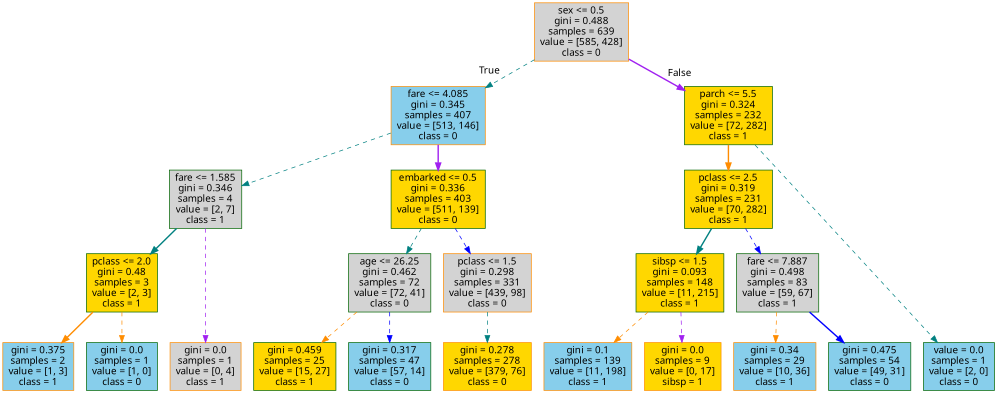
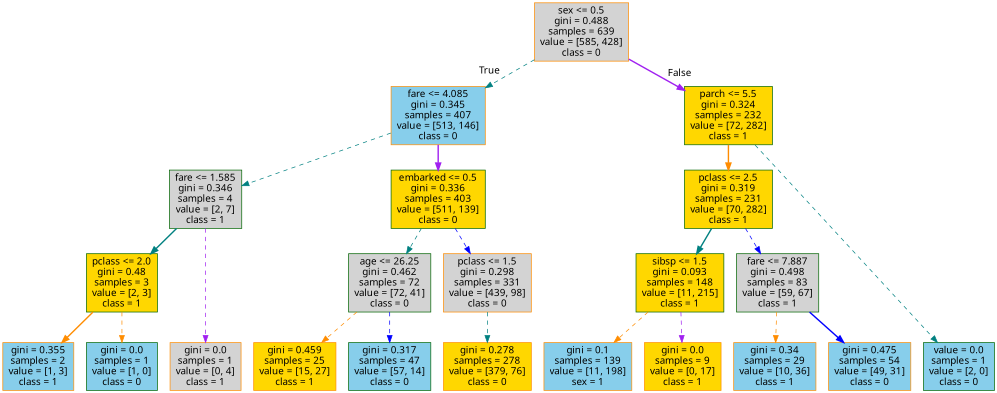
  digraph {
    fontname="Noto Sans"
    ranksep=equally
    splines=polyline
    node [color=darkgreen fillcolor=skyblue fontname="Noto Sans" shape=box style=filled]
    edge [color=teal fontname="Noto Sans" style=dashed]
    n1 [color=darkorange fillcolor=lightgrey label="sex <= 0.5\ngini = 0.488\nsamples = 639\nvalue = [585, 428]\nclass = 0"]
    n2 [color=darkorange label="fare <= 4.085\ngini = 0.345\nsamples = 407\nvalue = [513, 146]\nclass = 0"]
    n3 [fillcolor=gold label="parch <= 5.5\ngini = 0.324\nsamples = 232\nvalue = [72, 282]\nclass = 1"]
    n4 [fillcolor=lightgrey label="fare <= 1.585\ngini = 0.346\nsamples = 4\nvalue = [2, 7]\nclass = 1"]
    n5 [fillcolor=gold label="embarked <= 0.5\ngini = 0.336\nsamples = 403\nvalue = [511, 139]\nclass = 0"]
    n6 [fillcolor=gold label="pclass <= 2.5\ngini = 0.319\nsamples = 231\nvalue = [70, 282]\nclass = 1"]
    n7 [fillcolor=gold label="pclass <= 2.0\ngini = 0.48\nsamples = 3\nvalue = [2, 3]\nclass = 1"]
    n8 [fillcolor=lightgrey label="age <= 26.25\ngini = 0.462\nsamples = 72\nvalue = [72, 41]\nclass = 0"]
    n9 [color=darkorange fillcolor=lightgrey label="pclass <= 1.5\ngini = 0.298\nsamples = 331\nvalue = [439, 98]\nclass = 0"]
    n10 [fillcolor=gold label="sibsp <= 1.5\ngini = 0.093\nsamples = 148\nvalue = [11, 215]\nclass = 1"]
    n11 [fillcolor=lightgrey label="fare <= 7.887\ngini = 0.498\nsamples = 83\nvalue = [59, 67]\nclass = 1"]
-   n12 [color=darkorange label="gini = 0.375\nsamples = 2\nvalue = [1, 3]\nclass = 1"]
+   n12 [color=darkorange label="gini = 0.355\nsamples = 2\nvalue = [1, 3]\nclass = 1"]
    n13 [label="gini = 0.0\nsamples = 1\nvalue = [1, 0]\nclass = 0"]
    n14 [color=darkorange fillcolor=lightgrey label="gini = 0.0\nsamples = 1\nvalue = [0, 4]\nclass = 1"]
-   n15 [fillcolor=gold label="gini = 0.459\nsamples = 25\nvalue = [15, 27]\nclass = 1"]
+   n15 [color=darkorange fillcolor=gold label="gini = 0.459\nsamples = 25\nvalue = [15, 27]\nclass = 1"]
    n16 [label="gini = 0.317\nsamples = 47\nvalue = [57, 14]\nclass = 0"]
    n17 [color=darkorange fillcolor=gold label="gini = 0.278\nsamples = 278\nvalue = [379, 76]\nclass = 0"]
-   n18 [color=darkorange label="gini = 0.1\nsamples = 139\nvalue = [11, 198]\nclass = 1"]
-   n19 [color=darkorange fillcolor=gold label="gini = 0.0\nsamples = 9\nvalue = [0, 17]\nsibsp = 1"]
+   n18 [color=darkorange label="gini = 0.1\nsamples = 139\nvalue = [11, 198]\nsex = 1"]
+   n19 [color=darkorange fillcolor=gold label="gini = 0.0\nsamples = 9\nvalue = [0, 17]\nclass = 1"]
    n20 [color=darkorange label="gini = 0.34\nsamples = 29\nvalue = [10, 36]\nclass = 1"]
-   n21 [label="gini = 0.475\nsamples = 54\nvalue = [49, 31]\nclass = 0"]
+   n21 [color=darkorange label="gini = 0.475\nsamples = 54\nvalue = [49, 31]\nclass = 0"]
    n22 [label="value = 0.0\nsamples = 1\nvalue = [2, 0]\nclass = 0"]
    subgraph sub_1 {
      rank=same
      n1
    }
    subgraph sub_2 {
      rank=same
      n2
      n3
    }
    subgraph sub_3 {
      rank=same
      n4
      n5
      n6
    }
    subgraph sub_4 {
      rank=same
      n7
      n8
      n9
      n10
      n11
    }
    subgraph sub_5 {
      rank=same
      n12
      n13
      n14
      n15
      n16
      n17
      n18
      n19
      n20
      n21
      n22
    }
    n1 -> n2 [headlabel=True labelangle=45 labeldistance=2.5]
    n1 -> n3 [color=purple headlabel=False labelangle=-45 labeldistance=2.5 style=bold]
    n2 -> n4
    n2 -> n5 [color=purple style=bold]
    n3 -> n6 [color=darkorange style=bold]
    n3 -> n22
    n4 -> n7 [style=bold]
    n4 -> n14 [color=purple]
    n5 -> n8
    n5 -> n9 [color=blue]
    n6 -> n10 [style=bold]
    n6 -> n11 [color=blue]
    n7 -> n12 [color=darkorange style=bold]
    n7 -> n13 [color=darkorange]
    n8 -> n15 [color=darkorange]
    n8 -> n16 [color=blue]
    n9 -> n17
    n10 -> n18 [color=darkorange]
    n10 -> n19 [color=purple]
    n11 -> n20 [color=darkorange]
    n11 -> n21 [color=blue style=bold]
  }
